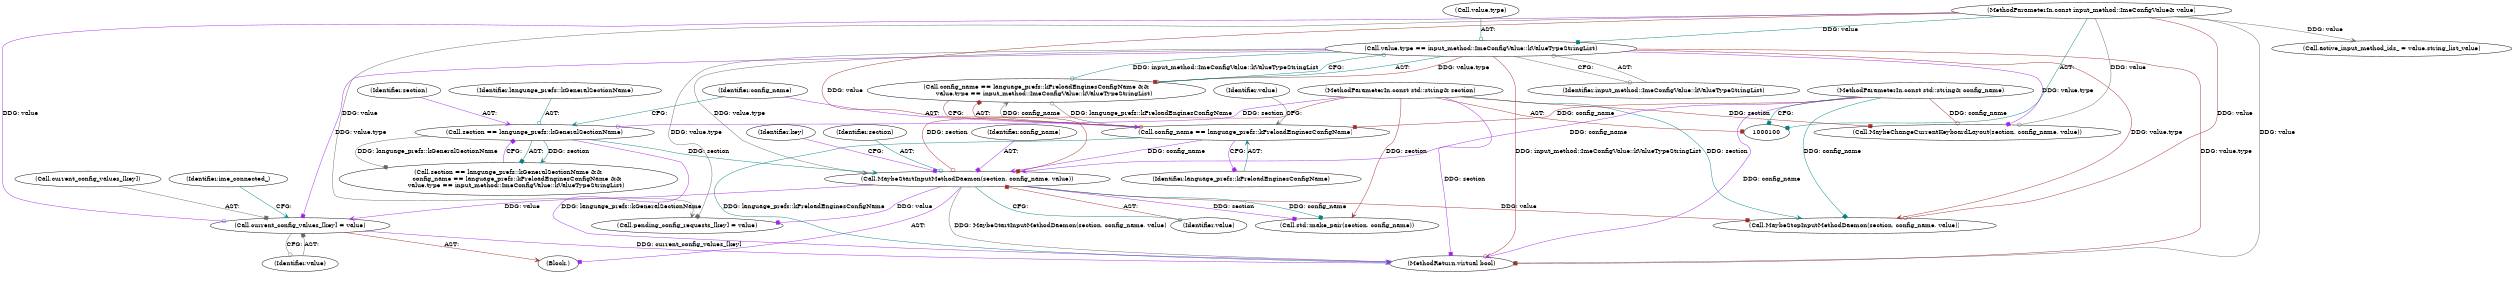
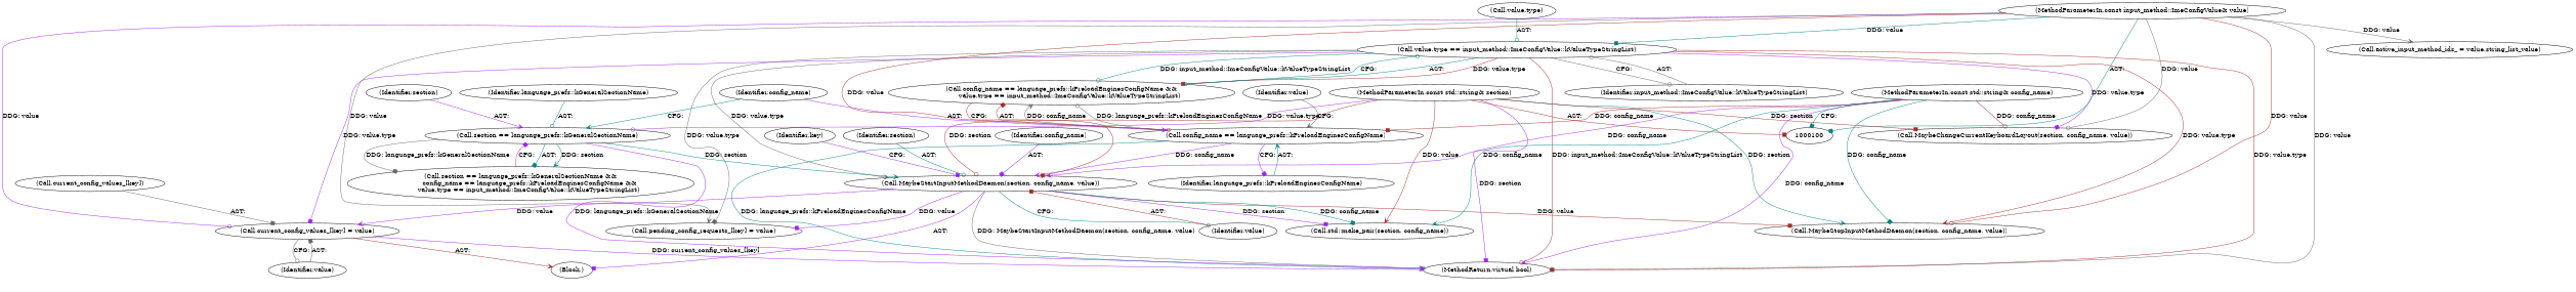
  digraph {
    edge [arrowhead=box color=teal]
    n1 [label="(Call,current_config_values_[key] = value)"]
    n2 [label="(Block,)"]
    n3 [label="(MethodReturn,virtual bool)"]
    n4 [label="(Identifier,value)"]
    n5 [label="(Call,value.type == input_method::ImeConfigValue::kValueTypeStringList)"]
    n6 [label="(Call,MaybeStartInputMethodDaemon(section, config_name, value))"]
    n7 [label="(Call,pending_config_requests_[key] = value)"]
    n8 [label="(Call,MaybeStopInputMethodDaemon(section, config_name, value))"]
    n9 [label="(Call,config_name == language_prefs::kPreloadEnginesConfigName &&\n        value.type == input_method::ImeConfigValue::kValueTypeStringList)"]
    n10 [label="(Call,MaybeChangeCurrentKeyboardLayout(section, config_name, value))"]
    n11 [label="(Identifier,input_method::ImeConfigValue::kValueTypeStringList)"]
    n12 [label="(Identifier,value)"]
    n13 [label="(Call,std::make_pair(section, config_name))"]
    n14 [label="(Call,config_name == language_prefs::kPreloadEnginesConfigName)"]
    n15 [label="(MethodParameterIn,const input_method::ImeConfigValue& value)"]
    n16 [label="(Call,active_input_method_ids_ = value.string_list_value)"]
    1000100
    n18 [label="(Call,section == language_prefs::kGeneralSectionName)"]
    n19 [label="(Call,section == language_prefs::kGeneralSectionName &&\n         config_name == language_prefs::kPreloadEnginesConfigName &&\n        value.type == input_method::ImeConfigValue::kValueTypeStringList)"]
    n20 [label="(Identifier,language_prefs::kGeneralSectionName)"]
    n21 [label="(MethodParameterIn,const std::string& section)"]
    n22 [label="(Identifier,language_prefs::kPreloadEnginesConfigName)"]
    n23 [label="(MethodParameterIn,const std::string& config_name)"]
    n24 [label="(Identifier,value)"]
    n25 [label="(Call,value.type)"]
    n26 [label="(Identifier,config_name)"]
    n27 [label="(Identifier,section)"]
    n28 [label="(Call,current_config_values_[key])"]
    n29 [label="(Identifier,key)"]
-   n30 [label="(Identifier,ime_connected_)"]
    n31 [label="(Identifier,config_name)"]
    n32 [label="(Identifier,section)"]
    n1 -> n2 [arrowhead=vee color=brown label="AST: "]
    n1 -> n3 [arrowhead=odot color=purple label="DDG: current_config_values_[key]"]
    n1 -> n4 [arrowhead=odot color=gray40 label="CFG: "]
    n4 -> n1 [color=gray40 label="AST: "]
    n5 -> n1 [color=purple label="DDG: value.type"]
    n5 -> n3 [arrowhead=odot color=brown label="DDG: input_method::ImeConfigValue::kValueTypeStringList"]
    n5 -> n3 [color=brown label="DDG: value.type"]
    n5 -> n6 [arrowhead=vee color=gray40 label="DDG: value.type"]
    n5 -> n7 [color=gray40 label="DDG: value.type"]
    n5 -> n8 [arrowhead=vee color=brown label="DDG: value.type"]
    n5 -> n9 [arrowhead=odot label="AST: "]
    n5 -> n9 [color=brown label="DDG: value.type"]
    n5 -> n9 [arrowhead=odot label="DDG: input_method::ImeConfigValue::kValueTypeStringList"]
    n5 -> n10 [color=purple label="DDG: value.type"]
    n5 -> n11 [arrowhead=odot color=gray40 label="CFG: "]
    n6 -> n1 [arrowhead=vee color=purple label="DDG: value"]
    n6 -> n2 [color=purple label="AST: "]
    n6 -> n3 [arrowhead=odot color=gray40 label="DDG: MaybeStartInputMethodDaemon(section, config_name, value)"]
    n6 -> n7 [color=purple label="DDG: value"]
    n6 -> n8 [color=brown label="DDG: value"]
    n6 -> n12 [arrowhead=odot label="CFG: "]
    n6 -> n13 [color=purple label="DDG: section"]
    n6 -> n13 [label="DDG: config_name"]
    n9 -> n5 [arrowhead=odot label="CFG: "]
    n9 -> n14 [arrowhead=odot color=brown label="CFG: "]
    n11 -> n5 [arrowhead=odot color=gray40 label="AST: "]
    n12 -> n6 [color=brown label="AST: "]
    n14 -> n3 [arrowhead=vee label="DDG: language_prefs::kPreloadEnginesConfigName"]
    n14 -> n6 [arrowhead=vee color=purple label="DDG: config_name"]
    n14 -> n9 [color=brown label="AST: "]
    n14 -> n9 [arrowhead=vee color=gray40 label="DDG: config_name"]
    n14 -> n9 [arrowhead=odot color=gray40 label="DDG: language_prefs::kPreloadEnginesConfigName"]
    n14 -> n22 [color=purple label="CFG: "]
    n15 -> n1 [arrowhead=odot color=purple label="DDG: value"]
    n15 -> n3 [arrowhead=odot color=gray40 label="DDG: value"]
    n15 -> n5 [label="DDG: value"]
    n15 -> n6 [color=brown label="DDG: value"]
    n15 -> n7 [arrowhead=vee color=gray40 label="DDG: value"]
    n15 -> n8 [arrowhead=odot color=brown label="DDG: value"]
    n15 -> n10 [arrowhead=odot color=gray40 label="DDG: value"]
    n15 -> n16 [arrowhead=vee color=gray40 label="DDG: value"]
    n15 -> 1000100 [label="AST: "]
    n18 -> n3 [arrowhead=vee color=purple label="DDG: language_prefs::kGeneralSectionName"]
    n18 -> n6 [arrowhead=vee label="DDG: section"]
    n18 -> n19 [label="AST: "]
    n18 -> n19 [arrowhead=vee label="DDG: section"]
    n18 -> n19 [color=gray40 label="DDG: language_prefs::kGeneralSectionName"]
    n19 -> n18 [color=purple label="CFG: "]
    n20 -> n18 [arrowhead=odot label="AST: "]
    n21 -> n3 [color=purple label="DDG: section"]
    n21 -> n6 [arrowhead=odot color=brown label="DDG: section"]
    n21 -> n8 [arrowhead=vee label="DDG: section"]
    n21 -> n10 [color=brown label="DDG: section"]
-   n21 -> n13 [arrowhead=vee color=brown label="DDG: section"]
+   n21 -> n13 [arrowhead=vee color=brown label="DDG: value"]
    n21 -> 1000100 [color=brown label="AST: "]
-   n21 -> n18 [arrowhead=odot color=purple label="DDG: section"]
+   n21 -> n18 [arrowhead=odot color=purple label="DDG: value.type"]
    n22 -> n14 [arrowhead=vee label="AST: "]
    n23 -> n3 [arrowhead=vee color=purple label="DDG: config_name"]
    n23 -> n6 [arrowhead=vee color=purple label="DDG: config_name"]
    n23 -> n8 [label="DDG: config_name"]
    n23 -> n10 [arrowhead=odot color=brown label="DDG: config_name"]
+   n23 -> n13 [arrowhead=vee label="DDG: config_name"]
    n23 -> n14 [color=brown label="DDG: config_name"]
    n23 -> 1000100 [label="CFG: "]
    n24 -> n14 [arrowhead=vee color=gray40 label="CFG: "]
    n25 -> n5 [arrowhead=odot label="AST: "]
    n26 -> n6 [color=purple label="AST: "]
    n27 -> n18 [arrowhead=vee color=purple label="AST: "]
    n28 -> n1 [color=gray40 label="AST: "]
    n29 -> n6 [color=purple label="CFG: "]
-   n30 -> n1 [arrowhead=vee label="CFG: "]
    n31 -> n14 [arrowhead=vee color=purple label="AST: "]
    n31 -> n18 [arrowhead=vee label="CFG: "]
    n32 -> n6 [arrowhead=odot label="AST: "]
  }
